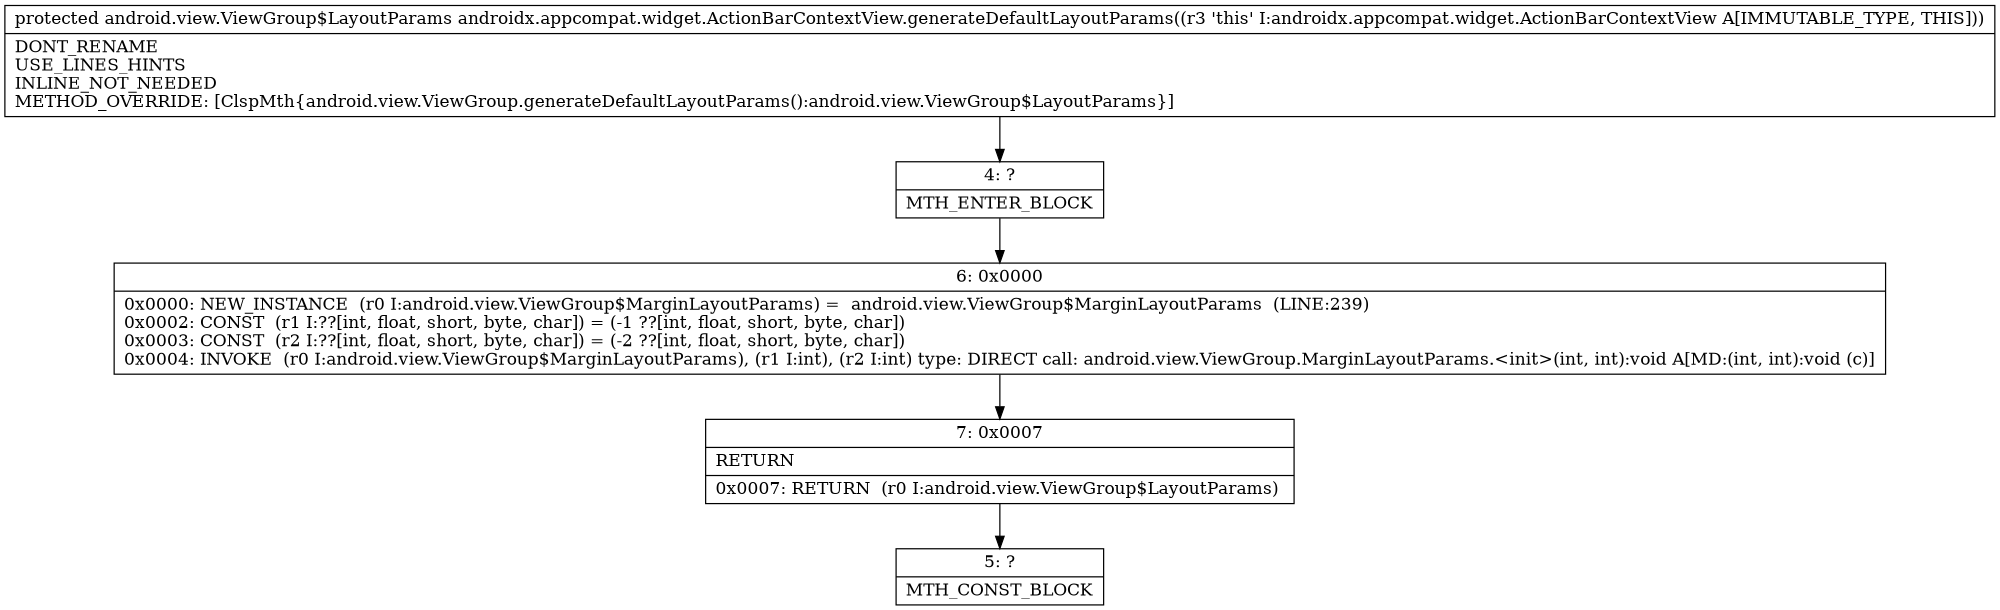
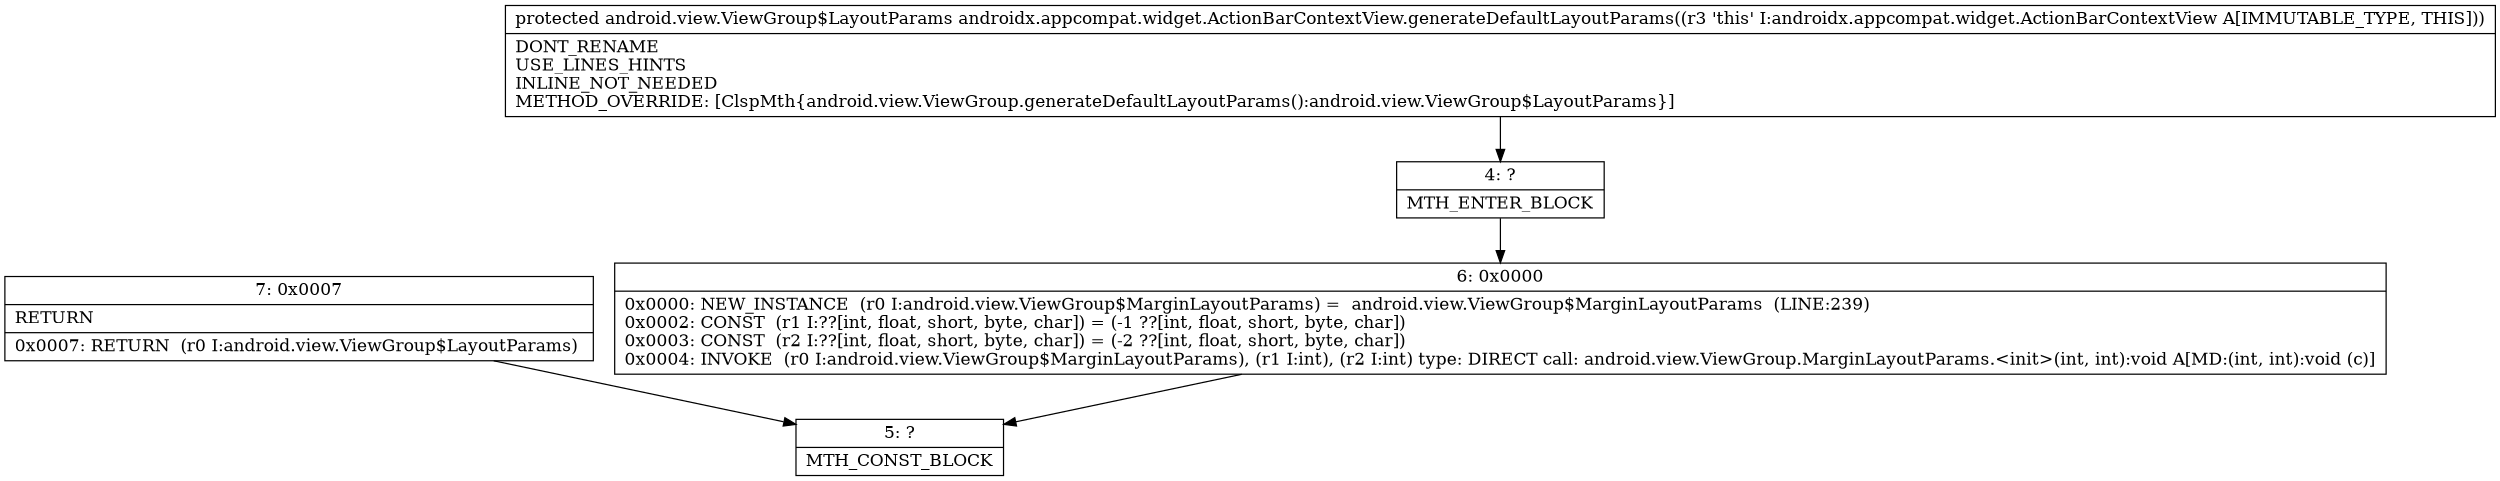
  digraph {
    node [shape=record]
    n1 [label="{4\:\ ?|MTH_ENTER_BLOCK\l}"]
    n2 [label="{6\:\ 0x0000|0x0000: NEW_INSTANCE  (r0 I:android.view.ViewGroup$MarginLayoutParams) =  android.view.ViewGroup$MarginLayoutParams  (LINE:239)\l0x0002: CONST  (r1 I:??[int, float, short, byte, char]) = (\-1 ??[int, float, short, byte, char]) \l0x0003: CONST  (r2 I:??[int, float, short, byte, char]) = (\-2 ??[int, float, short, byte, char]) \l0x0004: INVOKE  (r0 I:android.view.ViewGroup$MarginLayoutParams), (r1 I:int), (r2 I:int) type: DIRECT call: android.view.ViewGroup.MarginLayoutParams.\<init\>(int, int):void A[MD:(int, int):void (c)]\l}"]
    n3 [label="{7\:\ 0x0007|RETURN\l|0x0007: RETURN  (r0 I:android.view.ViewGroup$LayoutParams) \l}"]
    n4 [label="{5\:\ ?|MTH_CONST_BLOCK\l}"]
    n5 [label="{protected android.view.ViewGroup$LayoutParams androidx.appcompat.widget.ActionBarContextView.generateDefaultLayoutParams((r3 'this' I:androidx.appcompat.widget.ActionBarContextView A[IMMUTABLE_TYPE, THIS]))  | DONT_RENAME\lUSE_LINES_HINTS\lINLINE_NOT_NEEDED\lMETHOD_OVERRIDE: [ClspMth\{android.view.ViewGroup.generateDefaultLayoutParams():android.view.ViewGroup$LayoutParams\}]\l}"]
    n1 -> n2
-   n2 -> n3
+   n2 -> n4
    n3 -> n4
    n5 -> n1
  }
